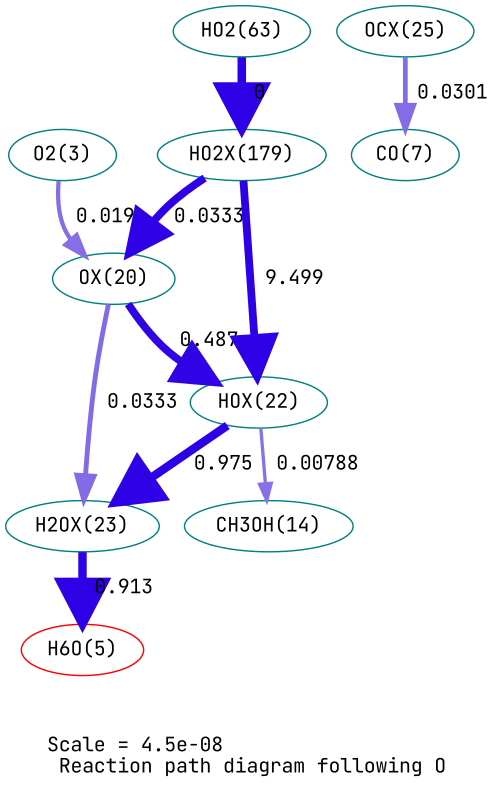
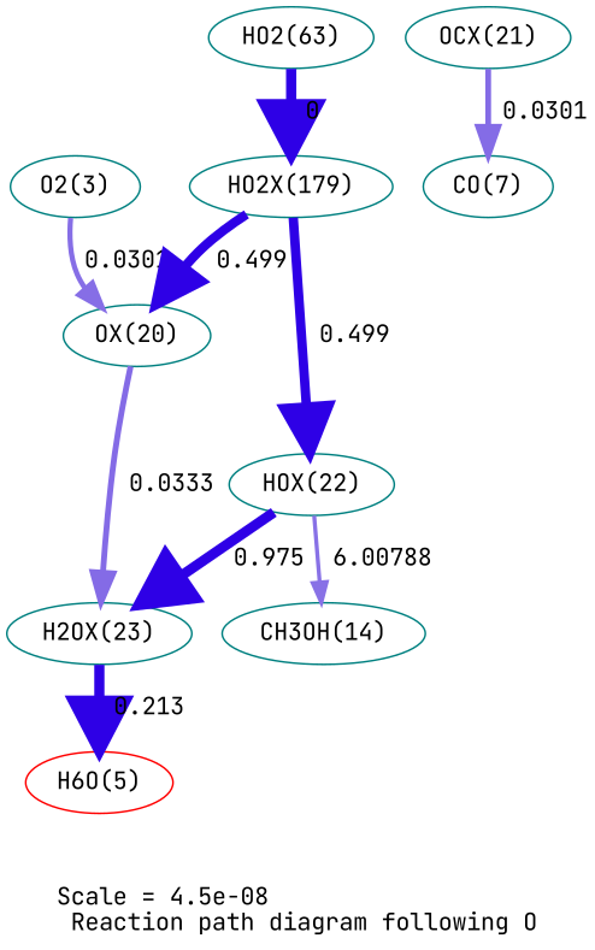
  digraph {
    fontname="JetBrains Mono"
    label="Scale = 4.5e-08\l Reaction path diagram following O"
    node [color=teal fontname="JetBrains Mono"]
    edge [arrowsize=2.74 color="0.7, 0.999, 0.9" fontname="JetBrains Mono" penwidth=5.48]
    n1 [label="O2(3)"]
    n2 [label="OX(20)"]
    n3 [label="HOX(22)"]
    n4 [label="H2OX(23)"]
    n5 [label="CH3OH(14)"]
-   n6 [label="OCX(25)"]
+   n6 [label="OCX(21)"]
    n7 [label="CO(7)"]
    n8 [color=red label="H6O(5)"]
    n9 [label="HO2X(179)"]
    n10 [label="HO2(63)"]
-   n1 -> n2 [arrowsize=1.5 color="0.7, 0.519, 0.9" label=" 0.019" penwidth=3.01]
-   n2 -> n3 [arrowsize=2.73 color="0.7, 0.987, 0.9" label=" 0.487" penwidth=5.46]
+   n1 -> n2 [arrowsize=1.5 color="0.7, 0.519, 0.9" label=" 0.0301" penwidth=3.01]
    n2 -> n4 [arrowsize=1.72 color="0.7, 0.533, 0.9" label=" 0.0333" penwidth=3.43]
    n3 -> n4 [arrowsize=2.99 color="0.7, 1.47, 0.9" label=" 0.975" penwidth=5.98]
-   n3 -> n5 [arrowsize=1.17 color="0.7, 0.508, 0.9" label=" 0.00788" penwidth=2.34]
-   n4 -> n8 [arrowsize=2.97 color="0.7, 1.41, 0.9" label=" 0.913" penwidth=5.93]
+   n3 -> n5 [arrowsize=1.17 color="0.7, 0.508, 0.9" label=" 6.00788" penwidth=2.34]
+   n4 -> n8 [arrowsize=2.97 color="0.7, 1.41, 0.9" label=" 0.213" penwidth=5.93]
    n6 -> n7 [arrowsize=1.68 color="0.7, 0.53, 0.9" label=" 0.0301" penwidth=3.35]
-   n9 -> n2 [label=" 0.0333"]
-   n9 -> n3 [label=" 9.499"]
+   n9 -> n2 [label=" 0.499"]
+   n9 -> n3 [label=" 0.499"]
    n10 -> n9 [arrowsize=3 color="0.7, 1.5, 0.9" label=" 0" penwidth=6]
  }
